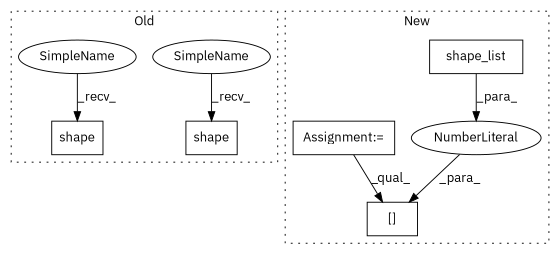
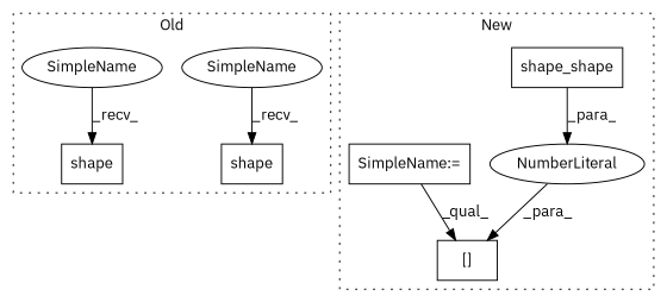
  digraph {
    fontname="IBM Plex Sans"
    node [a=32 fontname="IBM Plex Sans" l="6,1" shape=box]
    edge [fontname="IBM Plex Sans"]
    n1 [label=shape s="2143,2156"]
    n2 [label=shape s="2172,2185"]
    n3 [a=42 l=10 label=SimpleName s=2161 shape=ellipse]
    n4 [a=42 l=10 label=SimpleName s=2132 shape=ellipse]
-   n5 [l="11,1" label=shape_list s="1315,1332"]
+   n5 [l="11,1" label=shape_shape s="1315,1332"]
    n6 [a=2 label="[]" s="1445,1452"]
    n7 [a=34 l=1 label=NumberLiteral s=1451 shape=ellipse]
-   n8 [a=7 l=1 label="Assignment:=" s=1309]
+   n8 [a=7 l=1 label="SimpleName:=" s=1309]
    subgraph cluster_1 {
      label=Old
      style=dotted
      n1
      n2
      n3
      n4
    }
    subgraph cluster_2 {
      label=New
      style=dotted
      n5
      n6
      n7
      n8
    }
    n3 -> n2 [label=_recv_]
    n4 -> n1 [label=_recv_]
    n5 -> n7 [label=_para_]
    n7 -> n6 [label=_para_]
    n8 -> n6 [label=_qual_]
  }
